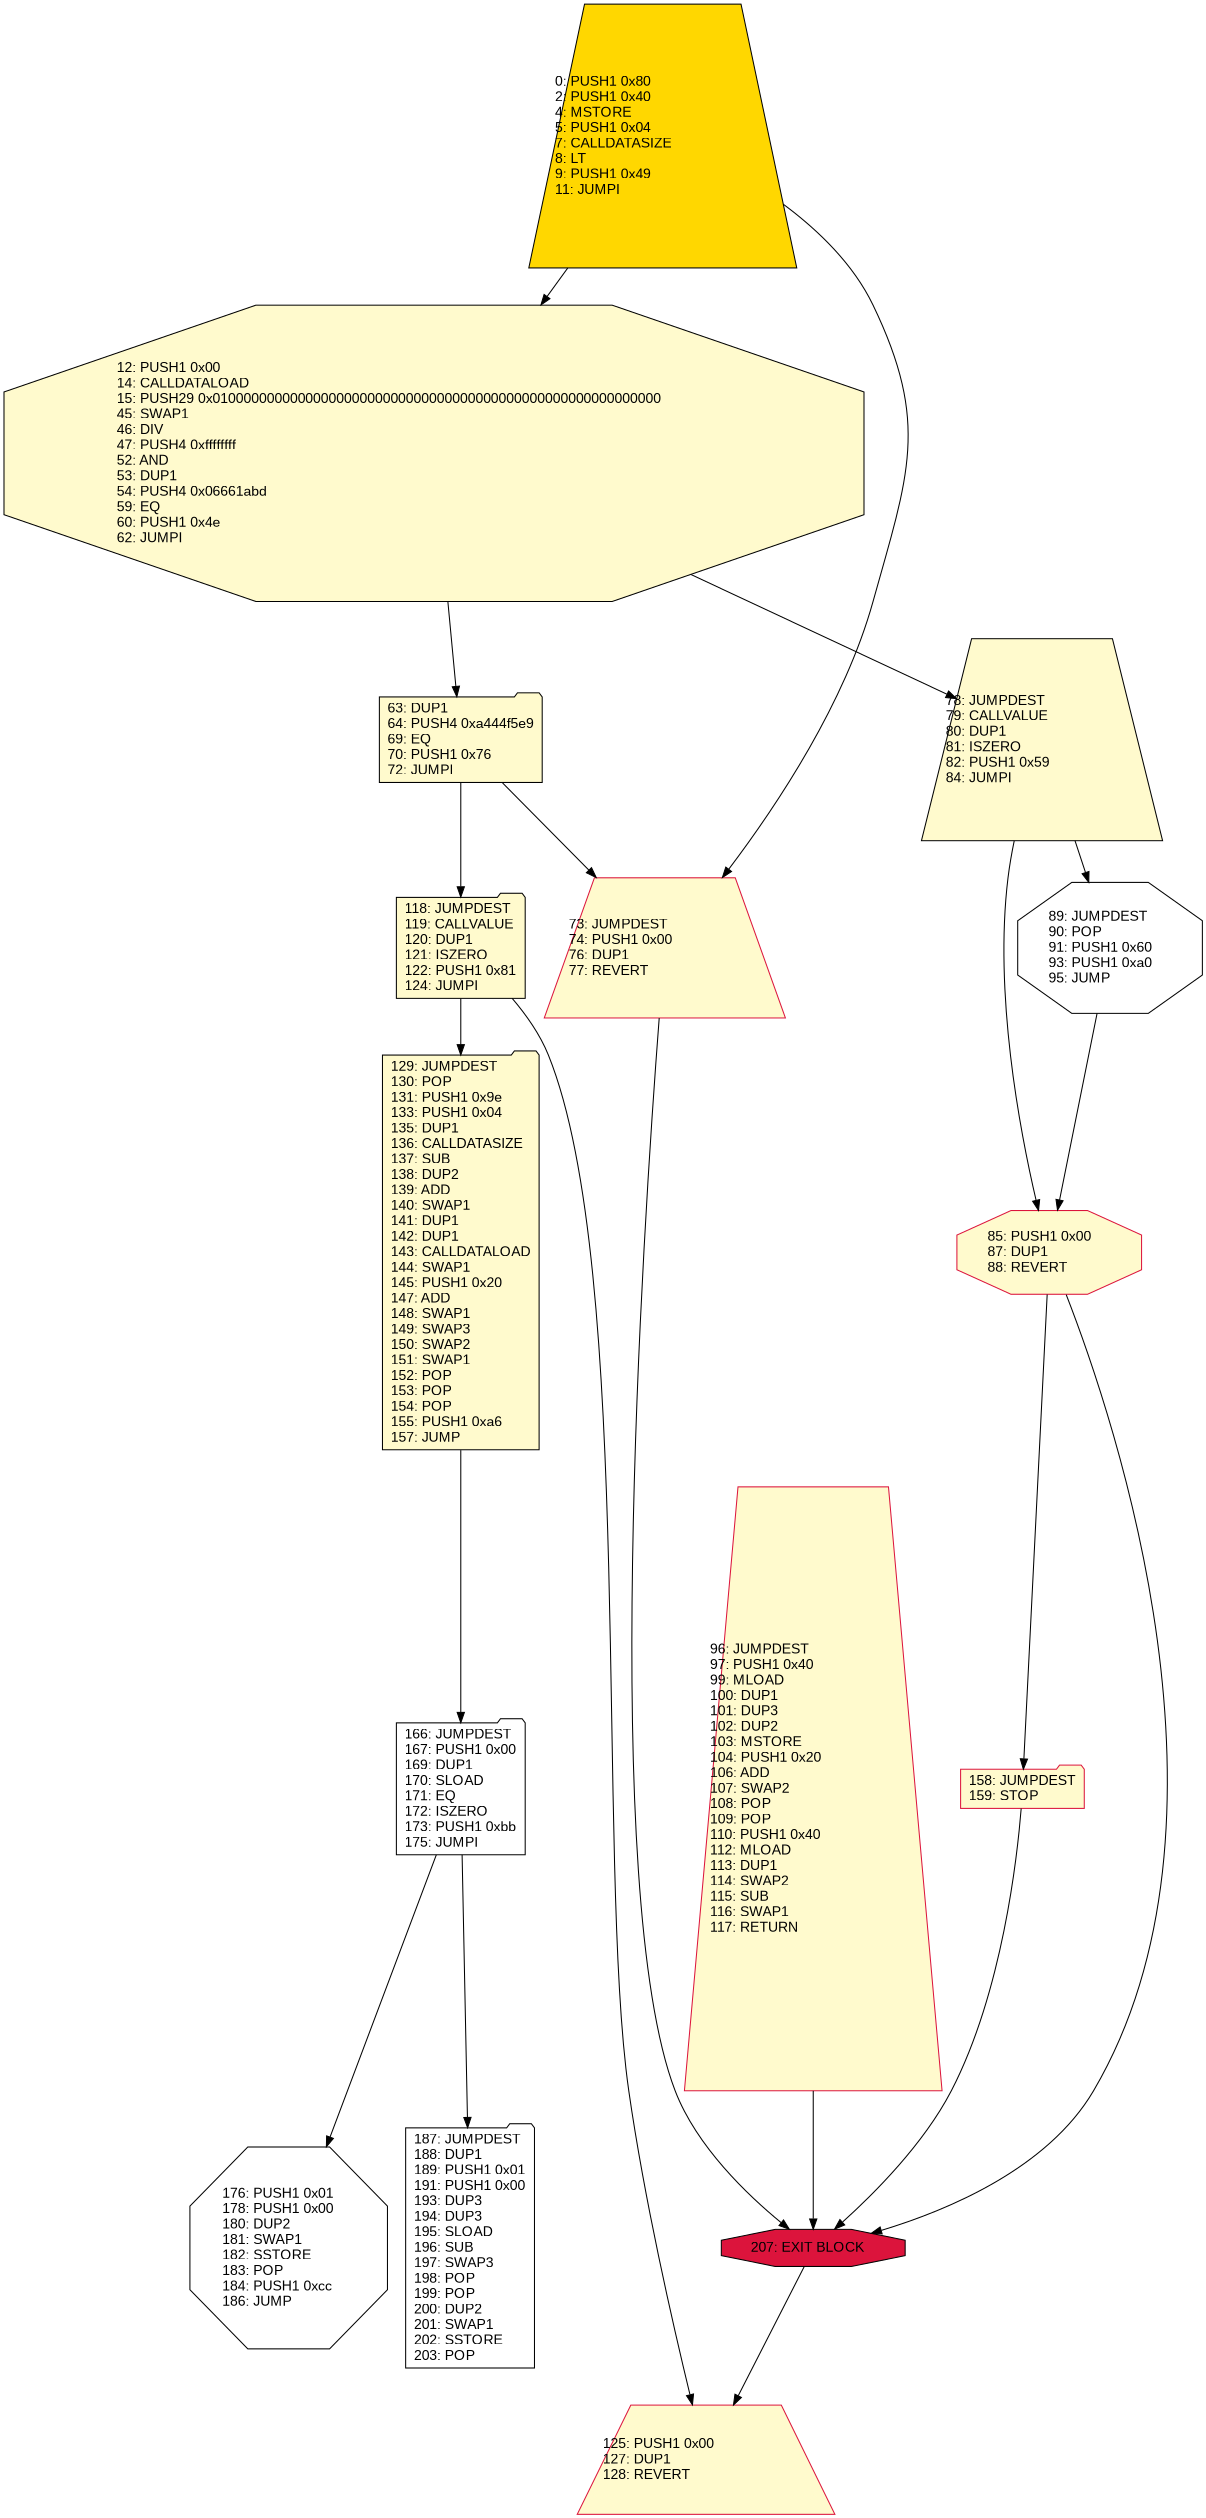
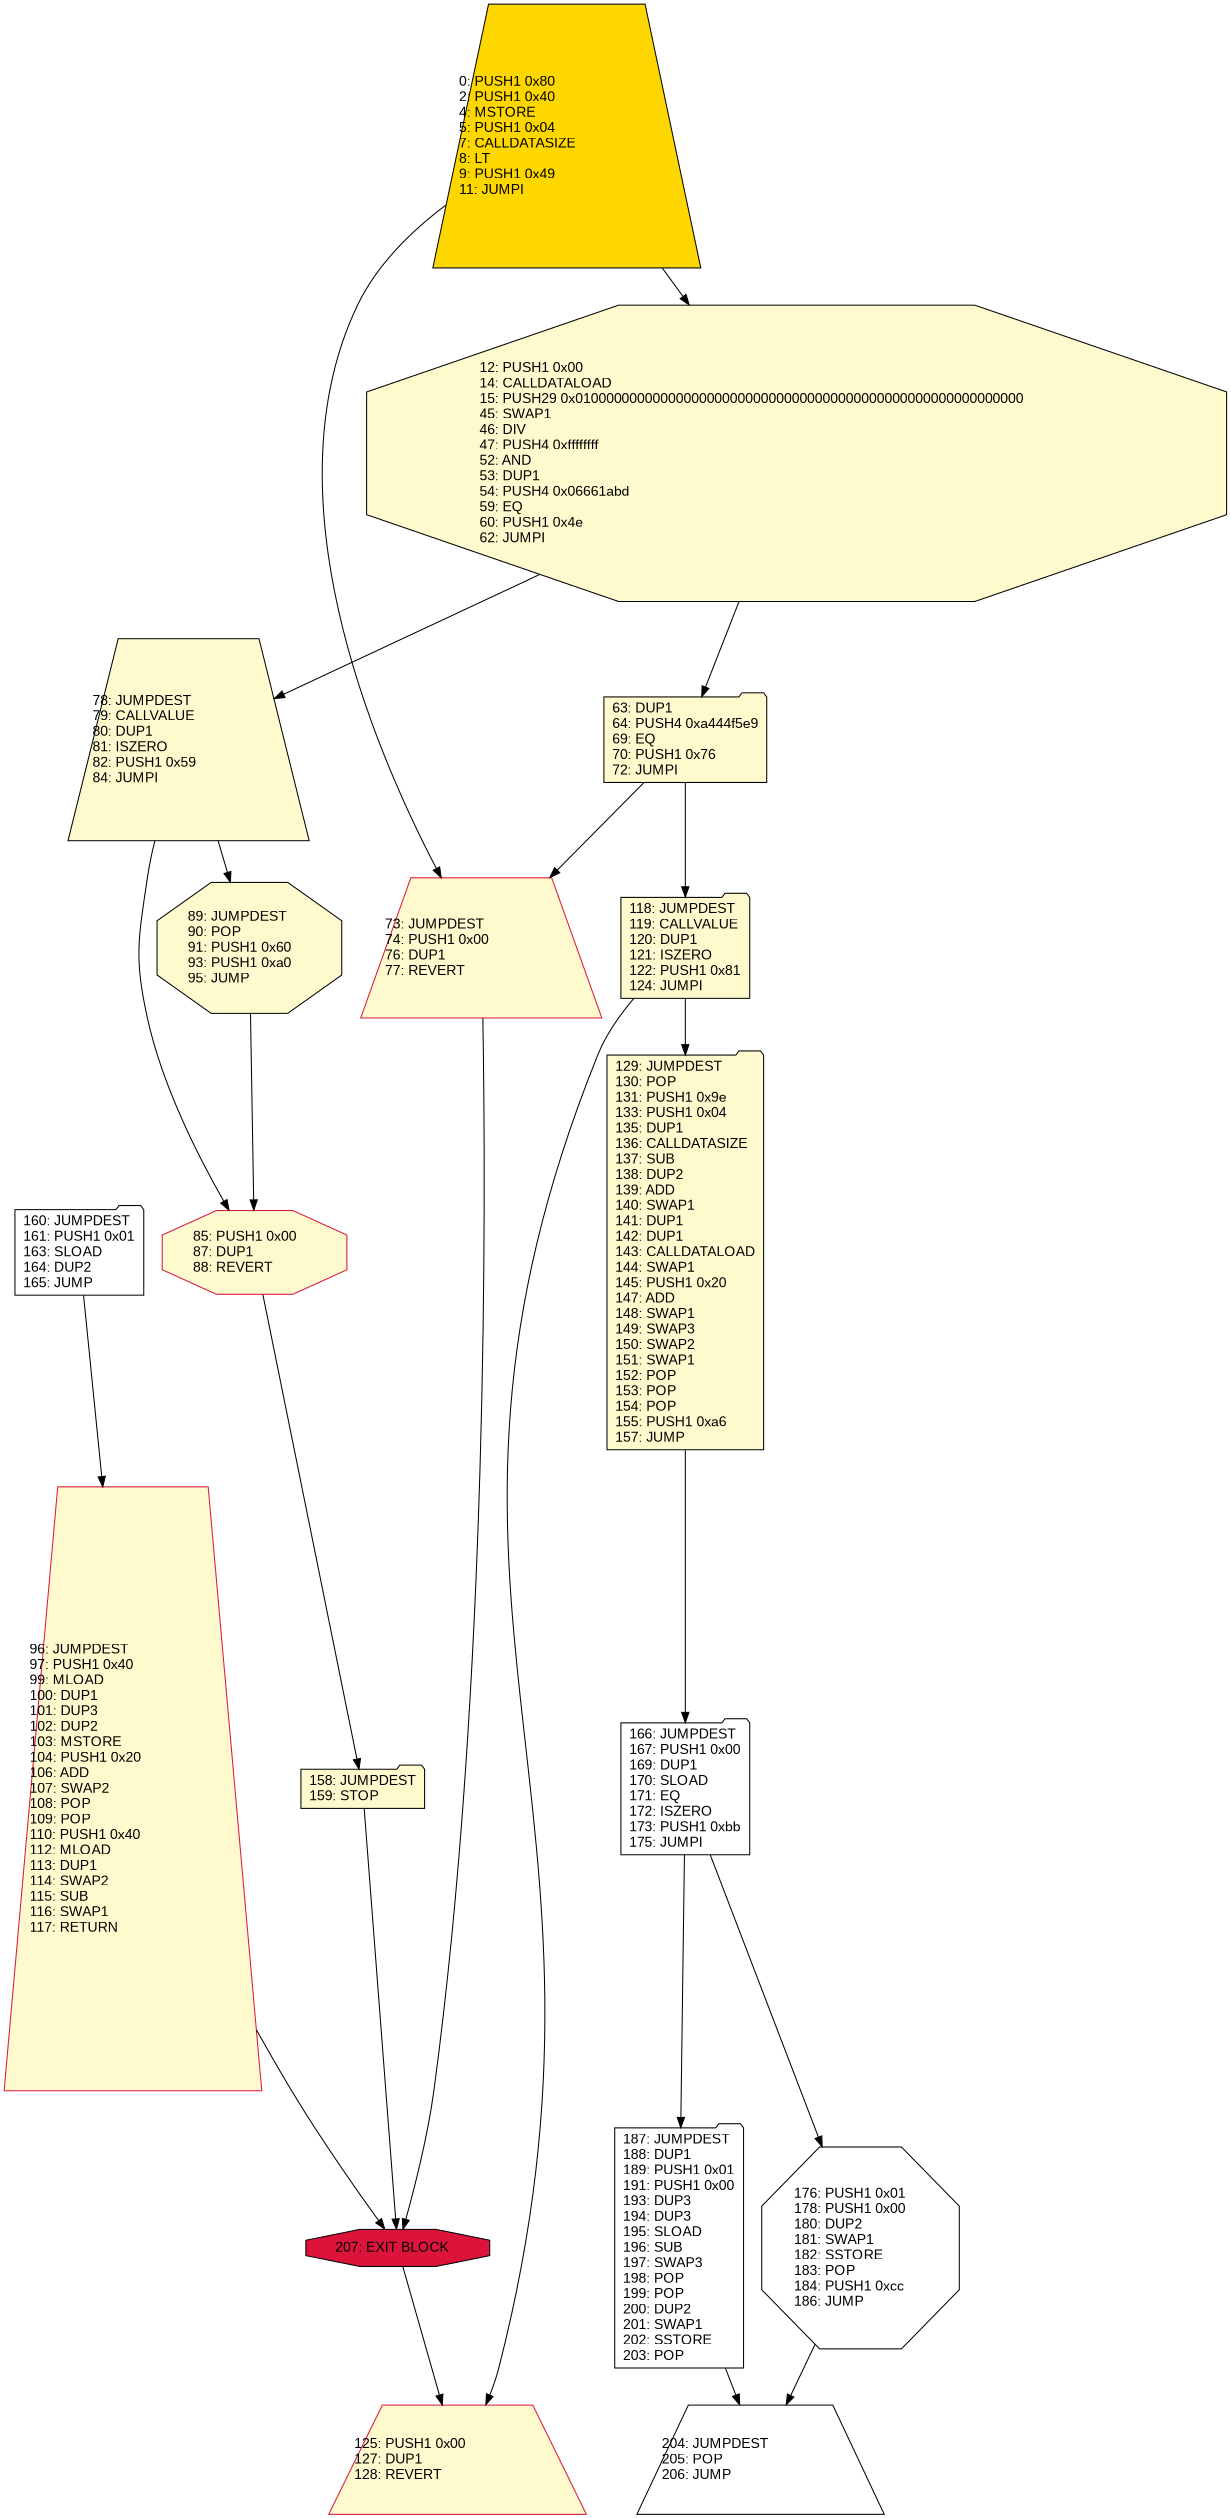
  digraph {
    rankdir=UD
    node [color=black fillcolor=lemonchiffon fontcolor=black fontname=arial shape=folder style=filled]
    n1 [fillcolor=gold label="0: PUSH1 0x80\l2: PUSH1 0x40\l4: MSTORE\l5: PUSH1 0x04\l7: CALLDATASIZE\l8: LT\l9: PUSH1 0x49\l11: JUMPI\l" shape=trapezium]
    n2 [label="12: PUSH1 0x00\l14: CALLDATALOAD\l15: PUSH29 0x0100000000000000000000000000000000000000000000000000000000\l45: SWAP1\l46: DIV\l47: PUSH4 0xffffffff\l52: AND\l53: DUP1\l54: PUSH4 0x06661abd\l59: EQ\l60: PUSH1 0x4e\l62: JUMPI\l" shape=octagon]
    n3 [color=crimson label="73: JUMPDEST\l74: PUSH1 0x00\l76: DUP1\l77: REVERT\l" shape=trapezium]
    n4 [label="78: JUMPDEST\l79: CALLVALUE\l80: DUP1\l81: ISZERO\l82: PUSH1 0x59\l84: JUMPI\l" shape=trapezium]
    n5 [label="63: DUP1\l64: PUSH4 0xa444f5e9\l69: EQ\l70: PUSH1 0x76\l72: JUMPI\l"]
    n6 [fillcolor=crimson label="207: EXIT BLOCK\l" shape=octagon]
-   n7 [fillcolor=white label="89: JUMPDEST\l90: POP\l91: PUSH1 0x60\l93: PUSH1 0xa0\l95: JUMP\l" shape=octagon]
+   n7 [label="89: JUMPDEST\l90: POP\l91: PUSH1 0x60\l93: PUSH1 0xa0\l95: JUMP\l" shape=octagon]
    n8 [color=crimson label="85: PUSH1 0x00\l87: DUP1\l88: REVERT\l" shape=octagon]
    n9 [label="118: JUMPDEST\l119: CALLVALUE\l120: DUP1\l121: ISZERO\l122: PUSH1 0x81\l124: JUMPI\l"]
-   n10 [color=crimson label="158: JUMPDEST\l159: STOP\l"]
+   n10 [label="158: JUMPDEST\l159: STOP\l"]
    n11 [color=crimson label="125: PUSH1 0x00\l127: DUP1\l128: REVERT\l" shape=trapezium]
+   n12 [fillcolor=white label="204: JUMPDEST\l205: POP\l206: JUMP\l" shape=trapezium]
+   n13 [fillcolor=white label="160: JUMPDEST\l161: PUSH1 0x01\l163: SLOAD\l164: DUP2\l165: JUMP\l"]
    n14 [color=crimson label="96: JUMPDEST\l97: PUSH1 0x40\l99: MLOAD\l100: DUP1\l101: DUP3\l102: DUP2\l103: MSTORE\l104: PUSH1 0x20\l106: ADD\l107: SWAP2\l108: POP\l109: POP\l110: PUSH1 0x40\l112: MLOAD\l113: DUP1\l114: SWAP2\l115: SUB\l116: SWAP1\l117: RETURN\l" shape=trapezium]
    n15 [label="129: JUMPDEST\l130: POP\l131: PUSH1 0x9e\l133: PUSH1 0x04\l135: DUP1\l136: CALLDATASIZE\l137: SUB\l138: DUP2\l139: ADD\l140: SWAP1\l141: DUP1\l142: DUP1\l143: CALLDATALOAD\l144: SWAP1\l145: PUSH1 0x20\l147: ADD\l148: SWAP1\l149: SWAP3\l150: SWAP2\l151: SWAP1\l152: POP\l153: POP\l154: POP\l155: PUSH1 0xa6\l157: JUMP\l"]
    n16 [fillcolor=white label="166: JUMPDEST\l167: PUSH1 0x00\l169: DUP1\l170: SLOAD\l171: EQ\l172: ISZERO\l173: PUSH1 0xbb\l175: JUMPI\l"]
    n17 [fillcolor=white label="176: PUSH1 0x01\l178: PUSH1 0x00\l180: DUP2\l181: SWAP1\l182: SSTORE\l183: POP\l184: PUSH1 0xcc\l186: JUMP\l" shape=octagon]
    n18 [fillcolor=white label="187: JUMPDEST\l188: DUP1\l189: PUSH1 0x01\l191: PUSH1 0x00\l193: DUP3\l194: DUP3\l195: SLOAD\l196: SUB\l197: SWAP3\l198: POP\l199: POP\l200: DUP2\l201: SWAP1\l202: SSTORE\l203: POP\l"]
    n1 -> n2
    n1 -> n3
    n2 -> n4
    n2 -> n5
    n3 -> n6
    n4 -> n7
    n4 -> n8
    n5 -> n3
    n5 -> n9
    n6 -> n11
    n7 -> n8
-   n8 -> n6
    n8 -> n10
    n9 -> n11
    n9 -> n15
    n10 -> n6
+   n13 -> n14
    n14 -> n6
    n15 -> n16
    n16 -> n17
    n16 -> n18
+   n17 -> n12
+   n18 -> n12
  }
